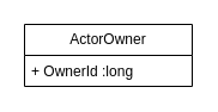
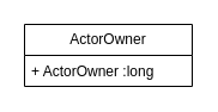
  <mxCell id="0" />
  <mxCell id="1" parent="0" />
  <mxCell id="2" value="ActorOwner" style="swimlane;fontStyle=0;childLayout=stackLayout;horizontal=1;startSize=26;fillColor=none;horizontalStack=0;resizeParent=1;resizeParentMax=0;resizeLast=0;collapsible=1;marginBottom=0;whiteSpace=wrap;html=1;" vertex="1" parent="1"><mxGeometry x="20" y="20" width="140" height="52" as="geometry" /></mxCell>
- <mxCell id="3" value="+ OwnerId :long" style="text;strokeColor=none;fillColor=none;align=left;verticalAlign=top;spacingLeft=4;spacingRight=4;overflow=hidden;rotatable=0;points=[[0,0.5],[1,0.5]];portConstraint=eastwest;whiteSpace=wrap;html=1;" vertex="1" parent="2"><mxGeometry y="26" width="140" height="26" as="geometry" /></mxCell>
+ <mxCell id="3" value="+ ActorOwner :long" style="text;strokeColor=none;fillColor=none;align=left;verticalAlign=top;spacingLeft=4;spacingRight=4;overflow=hidden;rotatable=0;points=[[0,0.5],[1,0.5]];portConstraint=eastwest;whiteSpace=wrap;html=1;" vertex="1" parent="2"><mxGeometry y="26" width="140" height="26" as="geometry" /></mxCell>
